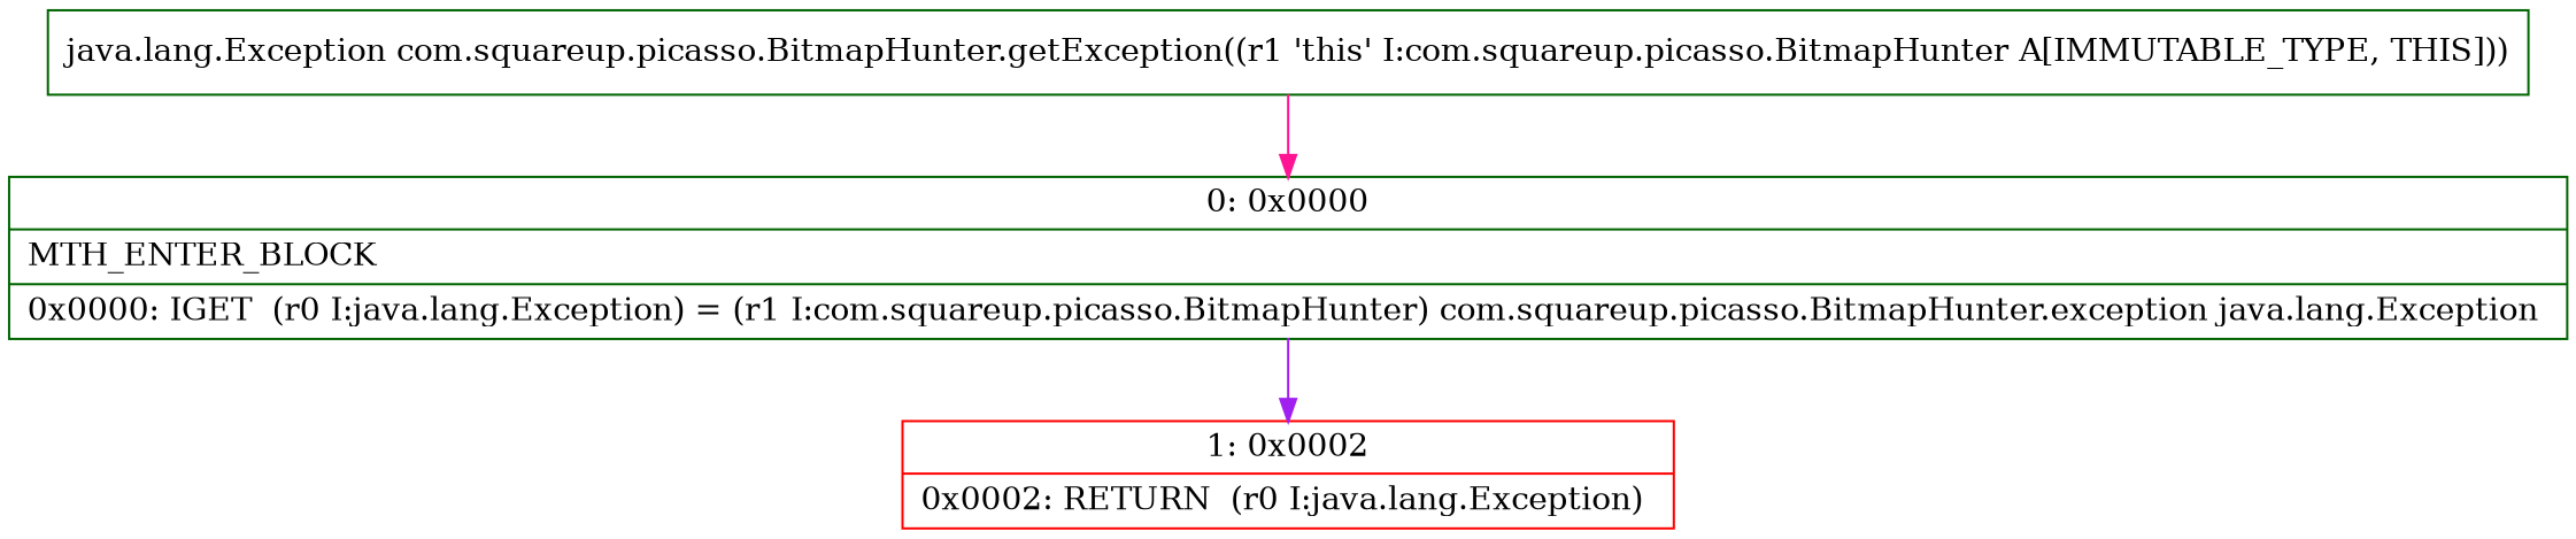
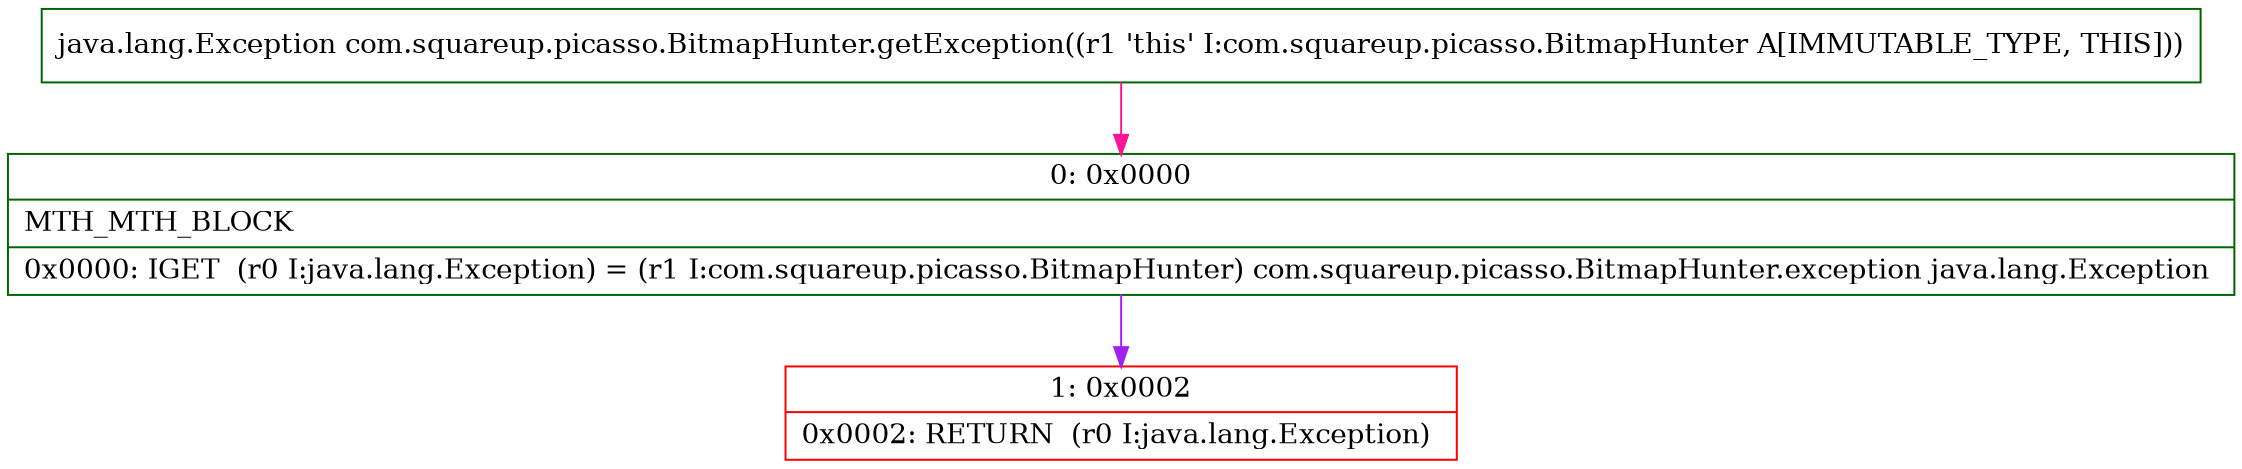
  digraph {
    node [shape=record color=darkgreen]
    edge [arrowhead=normal]
-   n1 [label="{0\:\ 0x0000|MTH_ENTER_BLOCK\l|0x0000: IGET  (r0 I:java.lang.Exception) = (r1 I:com.squareup.picasso.BitmapHunter) com.squareup.picasso.BitmapHunter.exception java.lang.Exception \l}"]
+   n1 [label="{0\:\ 0x0000|MTH_MTH_BLOCK\l|0x0000: IGET  (r0 I:java.lang.Exception) = (r1 I:com.squareup.picasso.BitmapHunter) com.squareup.picasso.BitmapHunter.exception java.lang.Exception \l}"]
    n2 [label="{1\:\ 0x0002|0x0002: RETURN  (r0 I:java.lang.Exception) \l}" color=red]
    n3 [label="{java.lang.Exception com.squareup.picasso.BitmapHunter.getException((r1 'this' I:com.squareup.picasso.BitmapHunter A[IMMUTABLE_TYPE, THIS])) }"]
    n1 -> n2 [color=purple]
    n3 -> n1 [color=deeppink]
  }
